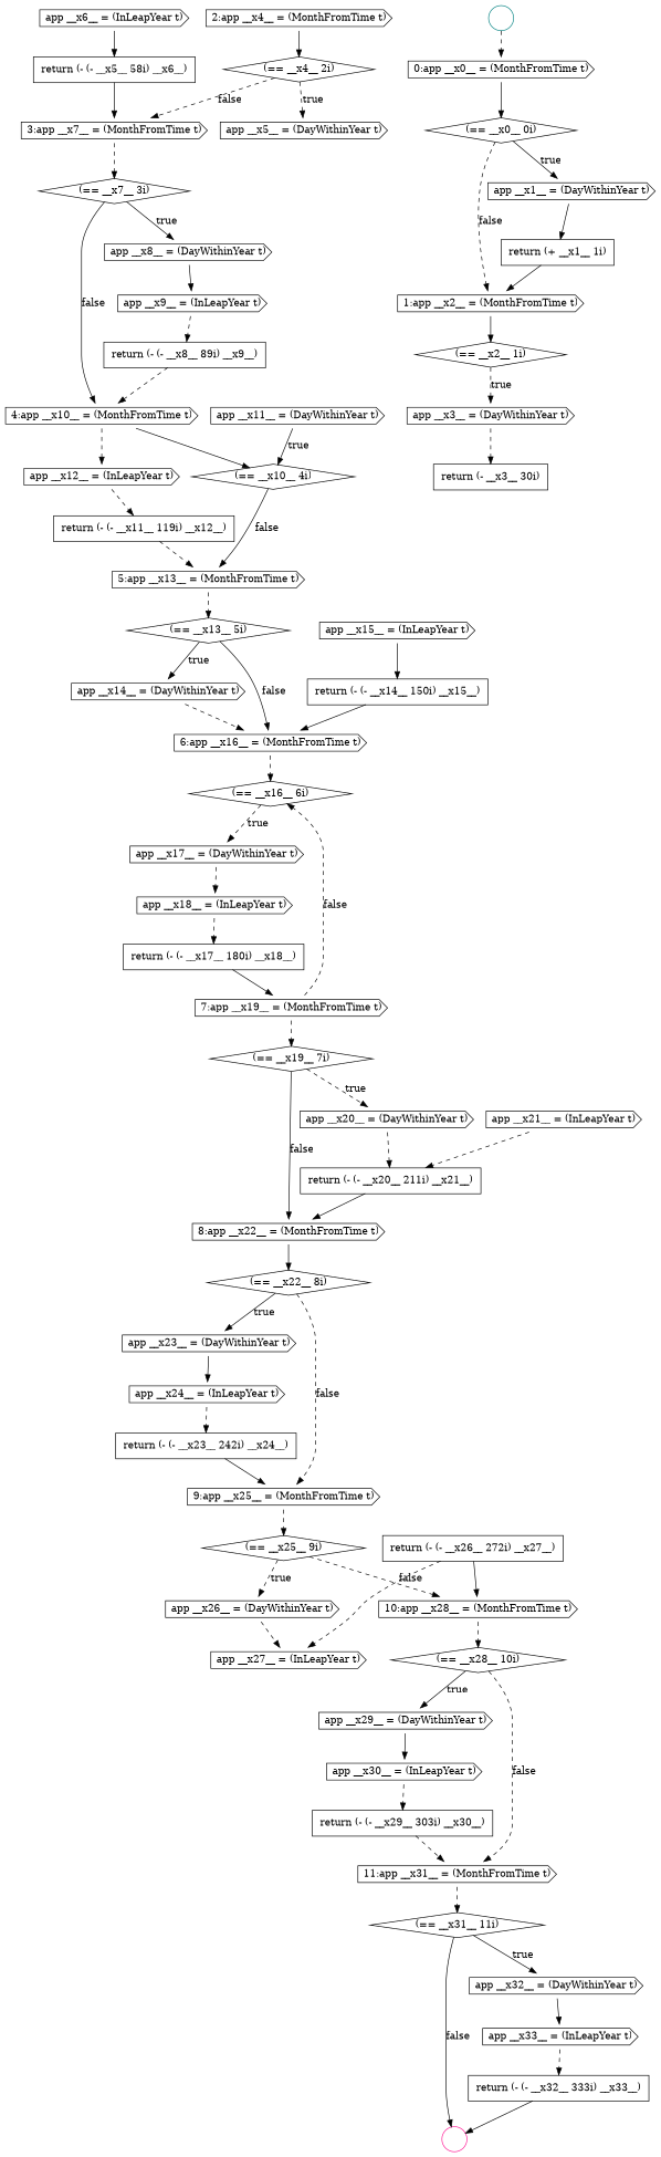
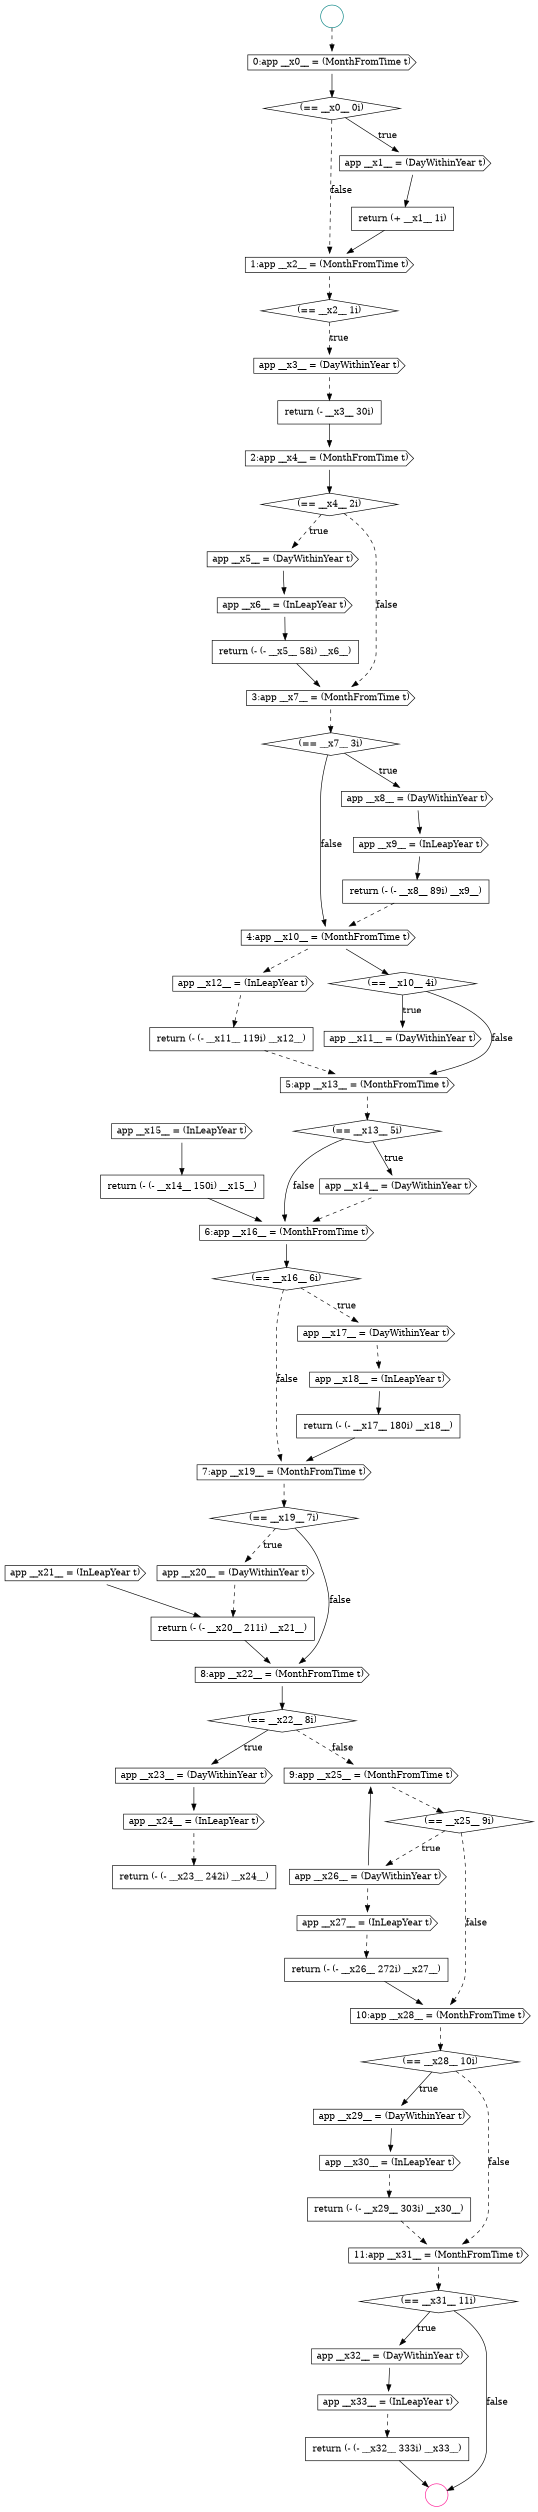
  digraph {
    node [color=black fillcolor=white shape=cds style=filled]
    edge [color=black style=solid]
    n1 [label=<<font color="black">     <table border="0" cellborder="1" cellspacing="0" cellpadding="10">       <tr><td align="left">return (- (- __x11__ 119i) __x12__)</td></tr>     </table>   </font>> margin=0 shape=none]
    n2 [label=<<font color="black">5:app __x13__ = (MonthFromTime t)</font>>]
    n3 [label=<<font color="black">(== __x13__ 5i)</font>> shape=diamond]
    n4 [label=<<font color="black">app __x5__ = (DayWithinYear t)</font>>]
    n5 [label=<<font color="black">app __x6__ = (InLeapYear t)</font>>]
    n6 [label=<<font color="black">     <table border="0" cellborder="1" cellspacing="0" cellpadding="10">       <tr><td align="left">return (- (- __x5__ 58i) __x6__)</td></tr>     </table>   </font>> margin=0 shape=none]
    n7 [label=<<font color="black">     <table border="0" cellborder="1" cellspacing="0" cellpadding="10">       <tr><td align="left">return (- (- __x17__ 180i) __x18__)</td></tr>     </table>   </font>> margin=0 shape=none]
    n8 [label=<<font color="black">7:app __x19__ = (MonthFromTime t)</font>>]
    n9 [label=<<font color="black">(== __x19__ 7i)</font>> shape=diamond]
    n10 [label=<<font color="black">app __x21__ = (InLeapYear t)</font>>]
    n11 [label=<<font color="black">     <table border="0" cellborder="1" cellspacing="0" cellpadding="10">       <tr><td align="left">return (- (- __x20__ 211i) __x21__)</td></tr>     </table>   </font>> margin=0 shape=none]
    n12 [label=<<font color="black">8:app __x22__ = (MonthFromTime t)</font>>]
    n13 [label=<<font color="black">app __x23__ = (DayWithinYear t)</font>>]
    n14 [label=<<font color="black">app __x24__ = (InLeapYear t)</font>>]
    n15 [label=<<font color="black">     <table border="0" cellborder="1" cellspacing="0" cellpadding="10">       <tr><td align="left">return (- (- __x23__ 242i) __x24__)</td></tr>     </table>   </font>> margin=0 shape=none]
    n16 [label=<<font color="black">3:app __x7__ = (MonthFromTime t)</font>>]
    n17 [label=<<font color="black">(== __x7__ 3i)</font>> shape=diamond]
    n18 [label=<<font color="black">4:app __x10__ = (MonthFromTime t)</font>>]
    n19 [label=<<font color="black">app __x8__ = (DayWithinYear t)</font>>]
    n20 [label=<<font color="black">app __x12__ = (InLeapYear t)</font>>]
    n21 [label=<<font color="black">(== __x10__ 4i)</font>> shape=diamond]
    n22 [label=<<font color="black">app __x9__ = (InLeapYear t)</font>>]
    n23 [label=<<font color="black">app __x11__ = (DayWithinYear t)</font>>]
    n24 [label=<<font color="black">app __x17__ = (DayWithinYear t)</font>>]
    n25 [label=<<font color="black">app __x18__ = (InLeapYear t)</font>>]
    n26 [label=<<font color="black">app __x20__ = (DayWithinYear t)</font>>]
    n27 [label=<<font color="black">(== __x22__ 8i)</font>> shape=diamond]
    n28 [label=<<font color="black">     <table border="0" cellborder="1" cellspacing="0" cellpadding="10">       <tr><td align="left">return (- (- __x8__ 89i) __x9__)</td></tr>     </table>   </font>> margin=0 shape=none]
    n29 [label=<<font color="black">(== __x31__ 11i)</font>> shape=diamond]
    n30 [label=<<font color="black">app __x32__ = (DayWithinYear t)</font>>]
    n31 [color=deeppink label=" " shape=circle]
    n32 [label=<<font color="black">app __x33__ = (InLeapYear t)</font>>]
    n33 [label=<<font color="black">9:app __x25__ = (MonthFromTime t)</font>>]
    n34 [label=<<font color="black">app __x29__ = (DayWithinYear t)</font>>]
    n35 [label=<<font color="black">app __x30__ = (InLeapYear t)</font>>]
    n36 [label=<<font color="black">     <table border="0" cellborder="1" cellspacing="0" cellpadding="10">       <tr><td align="left">return (- (- __x29__ 303i) __x30__)</td></tr>     </table>   </font>> margin=0 shape=none]
    n37 [label=<<font color="black">(== __x4__ 2i)</font>> shape=diamond]
    n38 [label=<<font color="black">app __x26__ = (DayWithinYear t)</font>>]
    n39 [label=<<font color="black">app __x27__ = (InLeapYear t)</font>>]
    n40 [label=<<font color="black">     <table border="0" cellborder="1" cellspacing="0" cellpadding="10">       <tr><td align="left">return (- (- __x26__ 272i) __x27__)</td></tr>     </table>   </font>> margin=0 shape=none]
    n41 [label=<<font color="black">(== __x2__ 1i)</font>> shape=diamond]
    n42 [label=<<font color="black">app __x3__ = (DayWithinYear t)</font>>]
    n43 [label=<<font color="black">2:app __x4__ = (MonthFromTime t)</font>>]
    n44 [label=<<font color="black">     <table border="0" cellborder="1" cellspacing="0" cellpadding="10">       <tr><td align="left">return (- __x3__ 30i)</td></tr>     </table>   </font>> margin=0 shape=none]
    n45 [label=<<font color="black">0:app __x0__ = (MonthFromTime t)</font>>]
    n46 [label=<<font color="black">(== __x0__ 0i)</font>> shape=diamond]
    n47 [label=<<font color="black">1:app __x2__ = (MonthFromTime t)</font>>]
    n48 [label=<<font color="black">app __x1__ = (DayWithinYear t)</font>>]
    n49 [label=<<font color="black">(== __x28__ 10i)</font>> shape=diamond]
    n50 [label=<<font color="black">11:app __x31__ = (MonthFromTime t)</font>>]
    n51 [label=<<font color="black">(== __x25__ 9i)</font>> shape=diamond]
    n52 [label=<<font color="black">     <table border="0" cellborder="1" cellspacing="0" cellpadding="10">       <tr><td align="left">return (- (- __x32__ 333i) __x33__)</td></tr>     </table>   </font>> margin=0 shape=none]
    n53 [label=<<font color="black">app __x14__ = (DayWithinYear t)</font>>]
    n54 [label=<<font color="black">6:app __x16__ = (MonthFromTime t)</font>>]
    n55 [label=<<font color="black">app __x15__ = (InLeapYear t)</font>>]
    n56 [label=<<font color="black">     <table border="0" cellborder="1" cellspacing="0" cellpadding="10">       <tr><td align="left">return (- (- __x14__ 150i) __x15__)</td></tr>     </table>   </font>> margin=0 shape=none]
    n57 [label=<<font color="black">(== __x16__ 6i)</font>> shape=diamond]
    n58 [label=<<font color="black">10:app __x28__ = (MonthFromTime t)</font>>]
    n59 [label=<<font color="black">     <table border="0" cellborder="1" cellspacing="0" cellpadding="10">       <tr><td align="left">return (+ __x1__ 1i)</td></tr>     </table>   </font>> margin=0 shape=none]
    n60 [color=teal label=" " shape=circle]
    n1 -> n2 [style=dashed]
    n2 -> n3 [style=dashed]
    n3 -> n53 [label=<<font color="black">true</font>>]
    n3 -> n54 [label=<<font color="black">false</font>>]
+   n4 -> n5
    n5 -> n6
    n6 -> n16
    n7 -> n8
    n8 -> n9 [style=dashed]
    n9 -> n12 [label=<<font color="black">false</font>>]
    n9 -> n26 [label=<<font color="black">true</font>> style=dashed]
-   n10 -> n11 [style=dashed]
+   n10 -> n11
    n11 -> n12
    n12 -> n27
    n13 -> n14
    n14 -> n15 [style=dashed]
-   n15 -> n33
+   n38 -> n33
    n16 -> n17 [style=dashed]
    n17 -> n18 [label=<<font color="black">false</font>>]
    n17 -> n19 [label=<<font color="black">true</font>>]
    n18 -> n20 [style=dashed]
    n18 -> n21
    n19 -> n22
    n20 -> n1 [style=dashed]
    n21 -> n2 [label=<<font color="black">false</font>>]
-   n23 -> n21 [label=<<font color="black">true</font>>]
-   n22 -> n28 [style=dashed]
+   n21 -> n23 [label=<<font color="black">true</font>>]
+   n22 -> n28
    n24 -> n25 [style=dashed]
-   n25 -> n7 [style=dashed]
+   n25 -> n7
    n26 -> n11 [style=dashed]
    n27 -> n13 [label=<<font color="black">true</font>>]
    n27 -> n33 [label=<<font color="black">false</font>> style=dashed]
    n28 -> n18 [style=dashed]
    n29 -> n30 [label=<<font color="black">true</font>>]
    n29 -> n31 [label=<<font color="black">false</font>>]
    n30 -> n32
    n32 -> n52 [style=dashed]
    n33 -> n51 [style=dashed]
    n34 -> n35
    n35 -> n36 [style=dashed]
    n36 -> n50 [style=dashed]
    n37 -> n4 [label=<<font color="black">true</font>> style=dashed]
    n37 -> n16 [label=<<font color="black">false</font>> style=dashed]
    n38 -> n39 [style=dashed]
-   n40 -> n39 [style=dashed]
+   n39 -> n40 [style=dashed]
    n40 -> n58
    n41 -> n42 [label=<<font color="black">true</font>> style=dashed]
    n42 -> n44 [style=dashed]
    n43 -> n37
+   n44 -> n43
    n45 -> n46
    n46 -> n47 [label=<<font color="black">false</font>> style=dashed]
    n46 -> n48 [label=<<font color="black">true</font>>]
-   n47 -> n41
+   n47 -> n41 [style=dashed]
    n48 -> n59
    n49 -> n34 [label=<<font color="black">true</font>>]
    n49 -> n50 [label=<<font color="black">false</font>> style=dashed]
    n50 -> n29 [style=dashed]
    n51 -> n38 [label=<<font color="black">true</font>> style=dashed]
    n51 -> n58 [label=<<font color="black">false</font>> style=dashed]
    n52 -> n31
    n53 -> n54 [style=dashed]
-   n54 -> n57 [style=dashed]
+   n54 -> n57
    n55 -> n56
    n56 -> n54
-   n8 -> n57 [label=<<font color="black">false</font>> style=dashed]
+   n57 -> n8 [label=<<font color="black">false</font>> style=dashed]
    n57 -> n24 [label=<<font color="black">true</font>> style=dashed]
    n58 -> n49 [style=dashed]
    n59 -> n47
    n60 -> n45 [style=dashed]
  }
